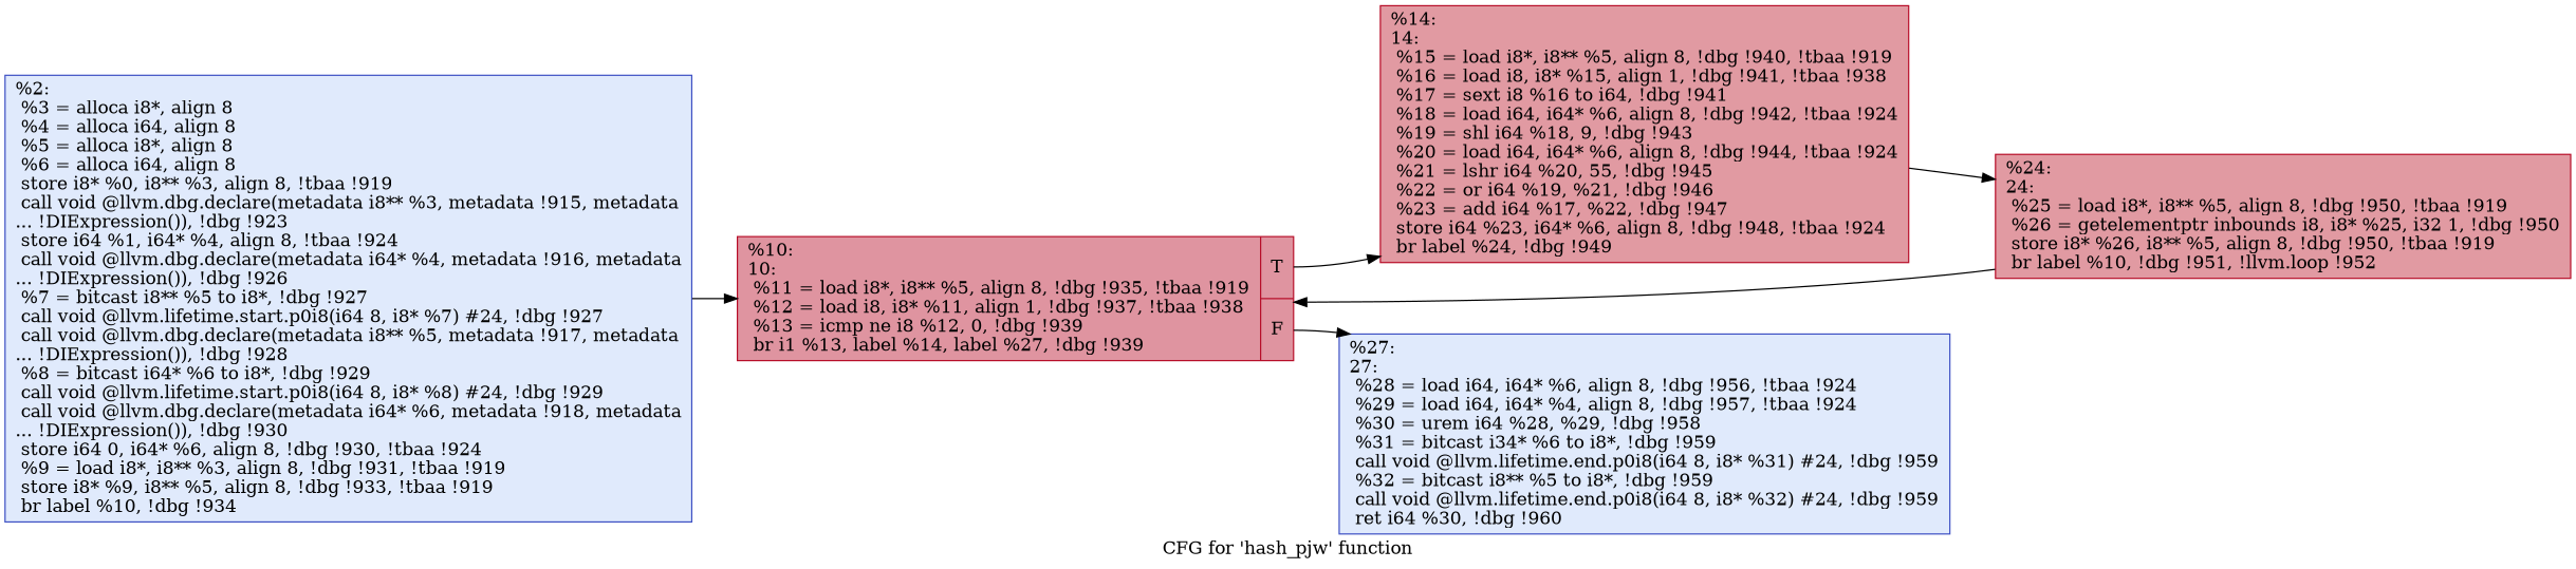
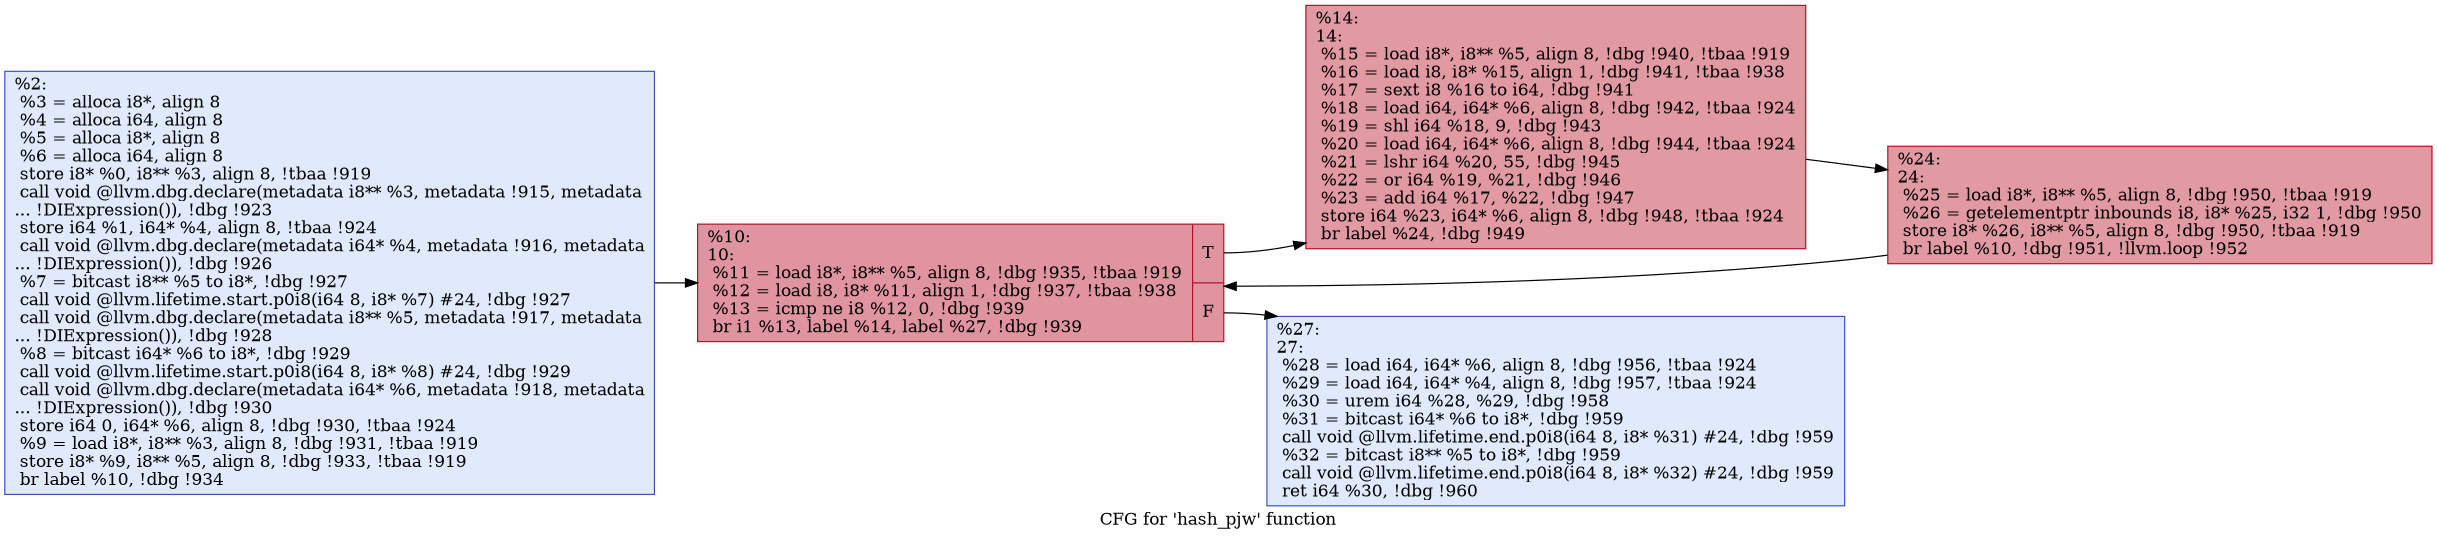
  digraph {
    label="CFG for 'hash_pjw' function"
    rankdir=LR
    node [color="#b70d28ff" fillcolor="#b9d0f970" shape=record style=filled]
    n1 [color="#3d50c3ff" label="{%2:\l  %3 = alloca i8*, align 8\l  %4 = alloca i64, align 8\l  %5 = alloca i8*, align 8\l  %6 = alloca i64, align 8\l  store i8* %0, i8** %3, align 8, !tbaa !919\l  call void @llvm.dbg.declare(metadata i8** %3, metadata !915, metadata\l... !DIExpression()), !dbg !923\l  store i64 %1, i64* %4, align 8, !tbaa !924\l  call void @llvm.dbg.declare(metadata i64* %4, metadata !916, metadata\l... !DIExpression()), !dbg !926\l  %7 = bitcast i8** %5 to i8*, !dbg !927\l  call void @llvm.lifetime.start.p0i8(i64 8, i8* %7) #24, !dbg !927\l  call void @llvm.dbg.declare(metadata i8** %5, metadata !917, metadata\l... !DIExpression()), !dbg !928\l  %8 = bitcast i64* %6 to i8*, !dbg !929\l  call void @llvm.lifetime.start.p0i8(i64 8, i8* %8) #24, !dbg !929\l  call void @llvm.dbg.declare(metadata i64* %6, metadata !918, metadata\l... !DIExpression()), !dbg !930\l  store i64 0, i64* %6, align 8, !dbg !930, !tbaa !924\l  %9 = load i8*, i8** %3, align 8, !dbg !931, !tbaa !919\l  store i8* %9, i8** %5, align 8, !dbg !933, !tbaa !919\l  br label %10, !dbg !934\l}"]
    n2 [fillcolor="#b70d2870" label="{%10:\l10:                                               \l  %11 = load i8*, i8** %5, align 8, !dbg !935, !tbaa !919\l  %12 = load i8, i8* %11, align 1, !dbg !937, !tbaa !938\l  %13 = icmp ne i8 %12, 0, !dbg !939\l  br i1 %13, label %14, label %27, !dbg !939\l|{<s0>T|<s1>F}}"]
    n3 [fillcolor="#bb1b2c70" label="{%14:\l14:                                               \l  %15 = load i8*, i8** %5, align 8, !dbg !940, !tbaa !919\l  %16 = load i8, i8* %15, align 1, !dbg !941, !tbaa !938\l  %17 = sext i8 %16 to i64, !dbg !941\l  %18 = load i64, i64* %6, align 8, !dbg !942, !tbaa !924\l  %19 = shl i64 %18, 9, !dbg !943\l  %20 = load i64, i64* %6, align 8, !dbg !944, !tbaa !924\l  %21 = lshr i64 %20, 55, !dbg !945\l  %22 = or i64 %19, %21, !dbg !946\l  %23 = add i64 %17, %22, !dbg !947\l  store i64 %23, i64* %6, align 8, !dbg !948, !tbaa !924\l  br label %24, !dbg !949\l}"]
-   n4 [color="#3d50c3ff" label="{%27:\l27:                                               \l  %28 = load i64, i64* %6, align 8, !dbg !956, !tbaa !924\l  %29 = load i64, i64* %4, align 8, !dbg !957, !tbaa !924\l  %30 = urem i64 %28, %29, !dbg !958\l  %31 = bitcast i34* %6 to i8*, !dbg !959\l  call void @llvm.lifetime.end.p0i8(i64 8, i8* %31) #24, !dbg !959\l  %32 = bitcast i8** %5 to i8*, !dbg !959\l  call void @llvm.lifetime.end.p0i8(i64 8, i8* %32) #24, !dbg !959\l  ret i64 %30, !dbg !960\l}"]
+   n4 [color="#3d50c3ff" label="{%27:\l27:                                               \l  %28 = load i64, i64* %6, align 8, !dbg !956, !tbaa !924\l  %29 = load i64, i64* %4, align 8, !dbg !957, !tbaa !924\l  %30 = urem i64 %28, %29, !dbg !958\l  %31 = bitcast i64* %6 to i8*, !dbg !959\l  call void @llvm.lifetime.end.p0i8(i64 8, i8* %31) #24, !dbg !959\l  %32 = bitcast i8** %5 to i8*, !dbg !959\l  call void @llvm.lifetime.end.p0i8(i64 8, i8* %32) #24, !dbg !959\l  ret i64 %30, !dbg !960\l}"]
    n5 [fillcolor="#bb1b2c70" label="{%24:\l24:                                               \l  %25 = load i8*, i8** %5, align 8, !dbg !950, !tbaa !919\l  %26 = getelementptr inbounds i8, i8* %25, i32 1, !dbg !950\l  store i8* %26, i8** %5, align 8, !dbg !950, !tbaa !919\l  br label %10, !dbg !951, !llvm.loop !952\l}"]
    n1 -> n2
    n2 -> n3 [tailport=s0]
    n2 -> n4 [tailport=s1]
    n3 -> n5
    n5 -> n2
  }
